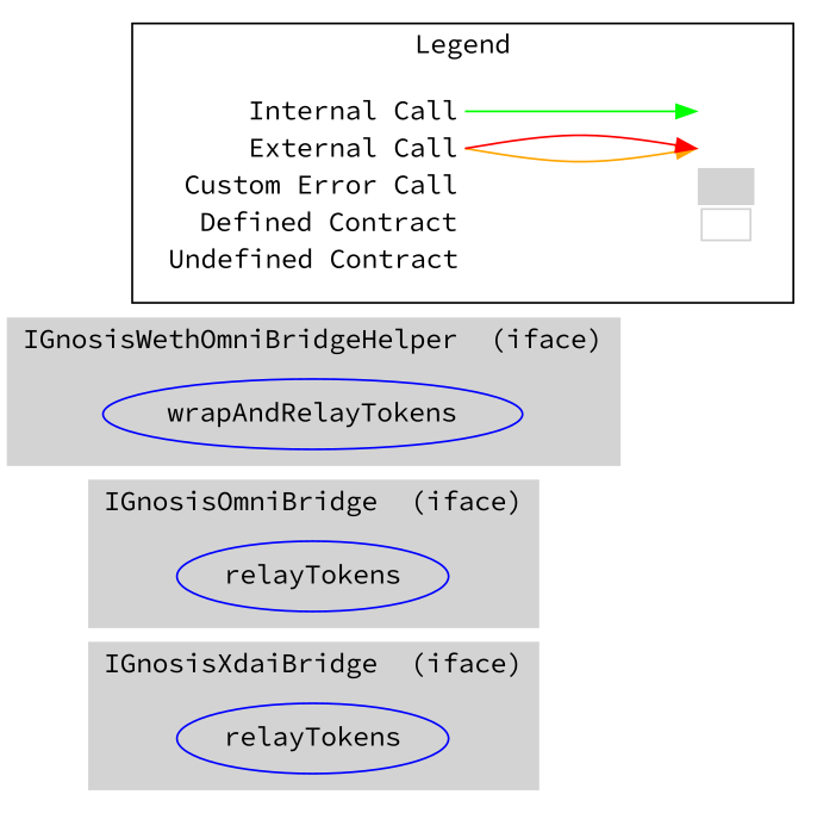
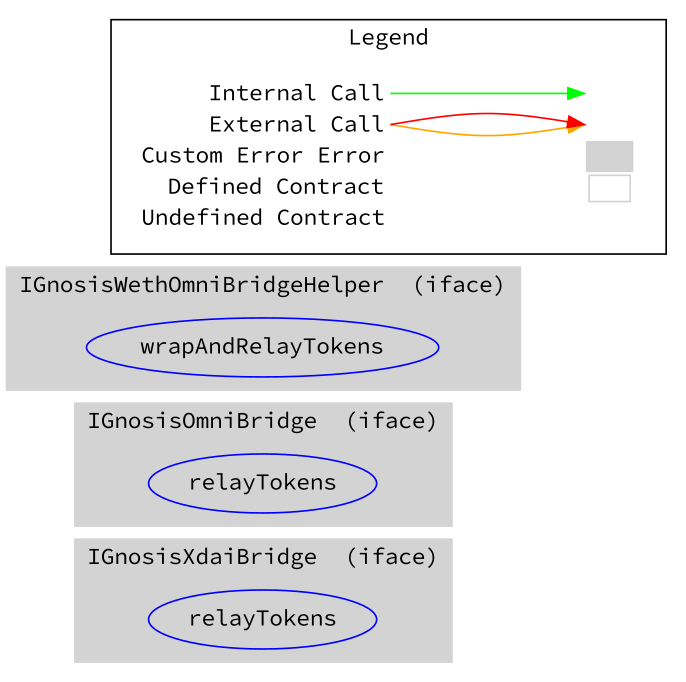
  digraph {
    compound=true
    rankdir=LR
    fontname="Source Code Pro"
    node [color=blue fontname="Source Code Pro"]
    edge [headport="i2:w" tailport="i2:e" fontname="Source Code Pro"]
    n1 [label=relayTokens]
    n2 [label=relayTokens]
    n3 [label=wrapAndRelayTokens]
-   n4 [label=<<table border="0" cellpadding="2" cellspacing="0" cellborder="0">   <tr><td align="right" port="i1">Internal Call</td></tr>   <tr><td align="right" port="i2">External Call</td></tr>   <tr><td align="right" port="i2">Custom Error Call</td></tr>   <tr><td align="right" port="i3">Defined Contract</td></tr>   <tr><td align="right" port="i4">Undefined Contract</td></tr>   </table>> shape=plaintext color=""]
+   n4 [label=<<table border="0" cellpadding="2" cellspacing="0" cellborder="0">   <tr><td align="right" port="i1">Internal Call</td></tr>   <tr><td align="right" port="i2">External Call</td></tr>   <tr><td align="right" port="i2">Custom Error Error</td></tr>   <tr><td align="right" port="i3">Defined Contract</td></tr>   <tr><td align="right" port="i4">Undefined Contract</td></tr>   </table>> shape=plaintext color=""]
    n5 [label=<<table border="0" cellpadding="2" cellspacing="0" cellborder="0">   <tr><td port="i1">&nbsp;&nbsp;&nbsp;</td></tr>   <tr><td port="i2">&nbsp;&nbsp;&nbsp;</td></tr>   <tr><td port="i3" bgcolor="lightgray">&nbsp;&nbsp;&nbsp;</td></tr>   <tr><td port="i4">     <table border="1" cellborder="0" cellspacing="0" cellpadding="7" color="lightgray">       <tr>        <td></td>       </tr>      </table>   </td></tr>   </table>> shape=plaintext color=""]
    subgraph cluster_1 {
      bgcolor=lightgray
      color=lightgray
      label="IGnosisXdaiBridge  (iface)"
      style=filled
      n1
    }
    subgraph cluster_2 {
      bgcolor=lightgray
      color=lightgray
      label="IGnosisOmniBridge  (iface)"
      style=filled
      n2
    }
    subgraph cluster_3 {
      bgcolor=lightgray
      color=lightgray
      label="IGnosisWethOmniBridgeHelper  (iface)"
      style=filled
      n3
    }
    subgraph cluster_4 {
      label=Legend
      n4
      n5
    }
    n4 -> n5 [color=green headport="i1:w" tailport="i1:e"]
    n4 -> n5 [color=orange]
    n4 -> n5 [color=red]
  }
